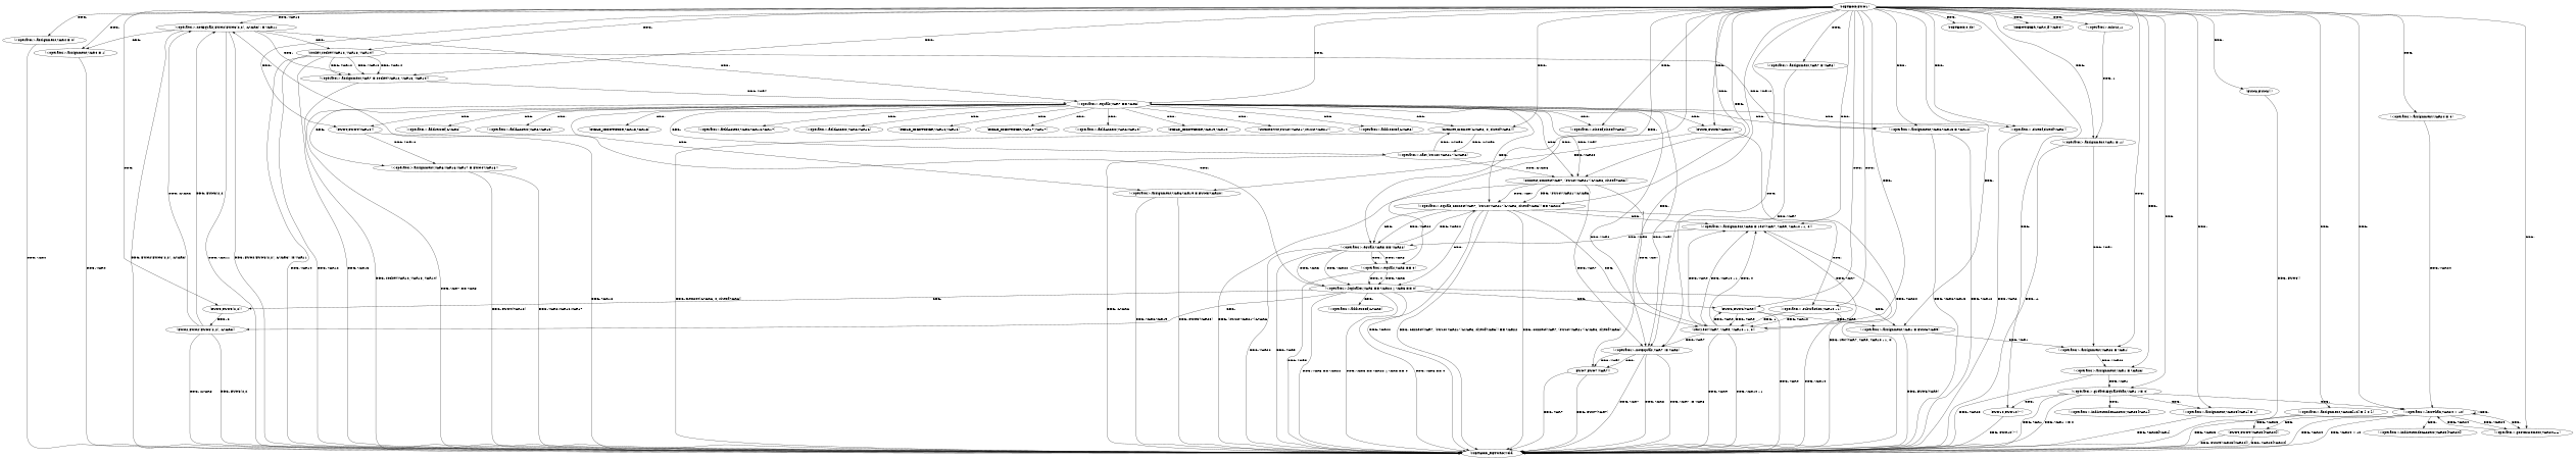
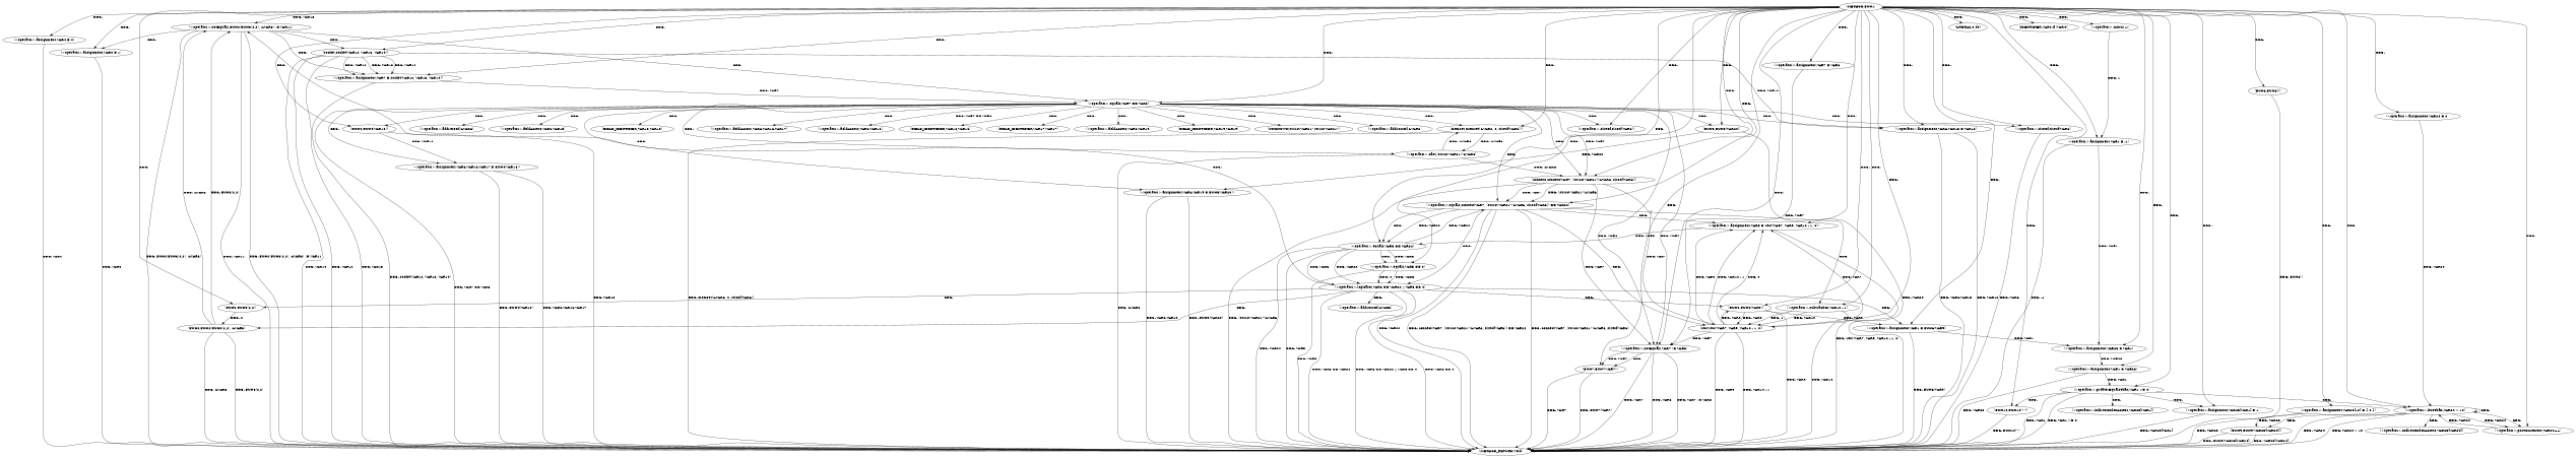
  digraph {
    fontname="DejaVu Serif"
    node [fontname="DejaVu Serif"]
    edge [fontname="DejaVu Serif"]
    n1 [label="(METHOD,FUN1)"]
    n2 [label="(<operator>.assignment,VAR1 = -1)"]
    n3 [label="(<operator>.minus,-1)"]
    n4 [label="(<operator>.assignment,VAR4 = 0)"]
    n5 [label="(<operator>.assignment,VAR7 = VAR8)"]
    n6 [label="(<operator>.notEquals,FUN2(FUN3(2,2), &VAR3) != VAR11)"]
    n7 [label="(FUN3,FUN3(2,2))"]
    n8 [label="(<operator>.assignment,VAR4 = 1)"]
    n9 [label="(<operator>.assignment,VAR7 = socket(VAR12, VAR13, VAR14))"]
    n10 [label="(socket,socket(VAR12, VAR13, VAR14))"]
    n11 [label="(<operator>.equals,VAR7 == VAR8)"]
    n12 [label="(memset,memset(&VAR6, 0, sizeof(VAR6)))"]
    n13 [label="(<operator>.sizeOf,sizeof(VAR6))"]
    n14 [label="(<operator>.assignment,VAR6.VAR15 = VAR12)"]
    n15 [label="(FUN4,FUN4(VAR18))"]
    n16 [label="(FUN5,FUN5(VAR20))"]
    n17 [label="(<operator>.equals,connect(VAR7, (struct VAR21*)&VAR6, sizeof(VAR6)) == VAR22)"]
    n18 [label="(connect,connect(VAR7, (struct VAR21*)&VAR6, sizeof(VAR6)))"]
    n19 [label="(<operator>.sizeOf,sizeof(VAR6))"]
    n20 [label="(<operator>.assignment,VAR5 = recv(VAR7, VAR9, VAR10 - 1, 0))"]
    n21 [label="(recv,recv(VAR7, VAR9, VAR10 - 1, 0))"]
    n22 [label="(<operator>.subtraction,VAR10 - 1)"]
    n23 [label="(<operator>.equals,VAR5 == VAR22)"]
    n24 [label="(<operator>.equals,VAR5 == 0)"]
    n25 [label="(<operator>.assignment,VAR1 = FUN6(VAR9))"]
    n26 [label="(FUN6,FUN6(VAR9))"]
-   n27 [label="(METHOD,0,do)"]
+   n27 [label="(LITERAL,0,do)"]
    n28 [label="(<operator>.notEquals,VAR7 != VAR8)"]
    n29 [label="(FUN7,FUN7(VAR7))"]
    n30 [label="(IDENTIFIER,VAR4,if (VAR4))"]
    n31 [label="(FUN8,FUN8())"]
    n32 [label="(<operator>.assignment,VAR23 = VAR1)"]
    n33 [label="(<operator>.assignment,VAR1 = VAR23)"]
    n34 [label="(<operator>.assignment,VAR25[10] = { 0 })"]
    n35 [label="(<operator>.greaterEqualsThan,VAR1 >= 0)"]
    n36 [label="(<operator>.assignment,VAR25[VAR1] = 1)"]
    n37 [label="(<operator>.assignment,VAR24 = 0)"]
    n38 [label="(<operator>.lessThan,VAR24 < 10)"]
    n39 [label="(<operator>.postIncrement,VAR24++)"]
    n40 [label="(FUN10,FUN10(\"\"))"]
    n41 [label="(METHOD_RETURN,void)"]
    n42 [label="(FUN2,FUN2(FUN3(2,2), &VAR3))"]
    n43 [label="(<operator>.assignment,VAR6.VAR16.VAR17 = FUN4(VAR18))"]
    n44 [label="(<operator>.assignment,VAR6.VAR19 = FUN5(VAR20))"]
    n45 [label="(<operator>.cast,(struct VAR21*)&VAR6)"]
    n46 [label="(<operator>.addressOf,&VAR6)"]
    n47 [label="(<operator>.fieldAccess,VAR6.VAR15)"]
    n48 [label="(FIELD_IDENTIFIER,VAR15,VAR15)"]
    n49 [label="(<operator>.fieldAccess,VAR6.VAR16.VAR17)"]
    n50 [label="(<operator>.fieldAccess,VAR6.VAR16)"]
    n51 [label="(FIELD_IDENTIFIER,VAR16,VAR16)"]
    n52 [label="(FIELD_IDENTIFIER,VAR17,VAR17)"]
    n53 [label="(<operator>.fieldAccess,VAR6.VAR19)"]
    n54 [label="(FIELD_IDENTIFIER,VAR19,VAR19)"]
    n55 [label="(UNKNOWN,struct VAR21*,struct VAR21*)"]
    n56 [label="(<operator>.addressOf,&VAR6)"]
    n57 [label="(<operator>.logicalOr,VAR5 == VAR22 || VAR5 == 0)"]
    n58 [label="(FUN9,FUN9(VAR25[VAR24]))"]
    n59 [label="(<operator>.indirectIndexAccess,VAR25[VAR1])"]
    n60 [label="(<operator>.indirectIndexAccess,VAR25[VAR24])"]
    n61 [label="(<operator>.addressOf,&VAR3)"]
    n1 -> n2 [label="DDG: "]
    n1 -> n3 [label="DDG: "]
    n1 -> n4 [label="DDG: "]
    n1 -> n5 [label="DDG: "]
    n1 -> n6 [label="DDG: VAR18"]
    n1 -> n7 [label="DDG: "]
    n1 -> n8 [label="DDG: "]
    n1 -> n9 [label="DDG: "]
    n1 -> n10 [label="DDG: "]
    n1 -> n11 [label="DDG: "]
    n1 -> n12 [label="DDG: "]
    n1 -> n13 [label="DDG: "]
    n1 -> n14 [label="DDG: "]
    n1 -> n15 [label="DDG: "]
    n1 -> n16 [label="DDG: "]
    n1 -> n17 [label="DDG: "]
    n1 -> n18 [label="DDG: "]
    n1 -> n19 [label="DDG: "]
    n1 -> n20 [label="DDG: "]
    n1 -> n21 [label="DDG: "]
    n1 -> n22 [label="DDG: "]
    n1 -> n23 [label="DDG: "]
    n1 -> n24 [label="DDG: "]
    n1 -> n25 [label="DDG: "]
    n1 -> n26 [label="DDG: "]
    n1 -> n27 [label="DDG: "]
    n1 -> n28 [label="DDG: "]
    n1 -> n29 [label="DDG: "]
    n1 -> n30 [label="DDG: "]
    n1 -> n31 [label="DDG: "]
    n1 -> n32 [label="DDG: "]
    n1 -> n33 [label="DDG: "]
    n1 -> n34 [label="DDG: "]
    n1 -> n35 [label="DDG: "]
    n1 -> n36 [label="DDG: "]
    n1 -> n37 [label="DDG: "]
    n1 -> n38 [label="DDG: "]
    n1 -> n39 [label="DDG: "]
    n1 -> n40 [label="DDG: "]
    n2 -> n32 [label="DDG: VAR1"]
    n2 -> n41 [label="DDG: -1"]
    n3 -> n2 [label="DDG: 1"]
    n4 -> n41 [label="DDG: VAR4"]
    n5 -> n28 [label="DDG: VAR7"]
    n6 -> n8 [label="CDG: "]
    n6 -> n9 [label="CDG: "]
    n6 -> n10 [label="CDG: "]
    n6 -> n11 [label="CDG: "]
    n6 -> n41 [label="DDG: VAR11"]
    n6 -> n41 [label="DDG: FUN2(FUN3(2,2), &VAR3) != VAR11"]
    n6 -> n41 [label="DDG: FUN2(FUN3(2,2), &VAR3)"]
    n7 -> n42 [label="DDG: 2"]
    n8 -> n41 [label="DDG: VAR4"]
    n9 -> n11 [label="DDG: VAR7"]
    n9 -> n41 [label="DDG: socket(VAR12, VAR13, VAR14)"]
    n10 -> n9 [label="DDG: VAR12"]
    n10 -> n9 [label="DDG: VAR13"]
    n10 -> n9 [label="DDG: VAR14"]
    n10 -> n14 [label="DDG: VAR12"]
    n10 -> n41 [label="DDG: VAR14"]
    n10 -> n41 [label="DDG: VAR12"]
    n10 -> n41 [label="DDG: VAR13"]
    n11 -> n12 [label="CDG: "]
    n11 -> n13 [label="CDG: "]
    n11 -> n14 [label="CDG: "]
    n11 -> n15 [label="CDG: "]
    n11 -> n16 [label="CDG: "]
    n11 -> n17 [label="CDG: "]
    n11 -> n18 [label="DDG: VAR7"]
    n11 -> n18 [label="CDG: "]
    n11 -> n19 [label="CDG: "]
    n11 -> n28 [label="DDG: VAR7"]
    n11 -> n28 [label="DDG: VAR8"]
    n11 -> n41 [label="DDG: VAR7 == VAR8"]
    n11 -> n43 [label="CDG: "]
    n11 -> n44 [label="CDG: "]
    n11 -> n45 [label="CDG: "]
    n11 -> n46 [label="CDG: "]
    n11 -> n47 [label="CDG: "]
    n11 -> n48 [label="CDG: "]
    n11 -> n49 [label="CDG: "]
-   n11 -> n50 [label="CDG: "]
+   n11 -> n50 [label="DDG: VAR7 == VAR8"]
    n11 -> n51 [label="CDG: "]
    n11 -> n52 [label="CDG: "]
    n11 -> n53 [label="CDG: "]
    n11 -> n54 [label="CDG: "]
    n11 -> n55 [label="CDG: "]
    n11 -> n56 [label="CDG: "]
    n12 -> n41 [label="DDG: memset(&VAR6, 0, sizeof(VAR6))"]
    n12 -> n45 [label="DDG: &VAR6"]
    n14 -> n41 [label="DDG: VAR6.VAR15"]
    n14 -> n41 [label="DDG: VAR12"]
    n15 -> n41 [label="DDG: VAR18"]
    n15 -> n43 [label="DDG: VAR18"]
    n16 -> n41 [label="DDG: VAR20"]
    n16 -> n44 [label="DDG: VAR20"]
    n17 -> n20 [label="CDG: "]
    n17 -> n21 [label="CDG: "]
    n17 -> n22 [label="CDG: "]
    n17 -> n23 [label="DDG: VAR22"]
    n17 -> n23 [label="CDG: "]
    n17 -> n41 [label="DDG: VAR22"]
    n17 -> n41 [label="DDG: connect(VAR7, (struct VAR21*)&VAR6, sizeof(VAR6)) == VAR22"]
    n17 -> n41 [label="DDG: connect(VAR7, (struct VAR21*)&VAR6, sizeof(VAR6))"]
    n17 -> n57 [label="CDG: "]
    n18 -> n17 [label="DDG: VAR7"]
    n18 -> n17 [label="DDG: (struct VAR21*)&VAR6"]
    n18 -> n21 [label="DDG: VAR7"]
    n18 -> n28 [label="DDG: VAR7"]
    n18 -> n41 [label="DDG: (struct VAR21*)&VAR6"]
    n19 -> n41 [label="DDG: VAR6"]
    n20 -> n23 [label="DDG: VAR5"]
    n20 -> n41 [label="DDG: recv(VAR7, VAR9, VAR10 - 1, 0)"]
    n21 -> n20 [label="DDG: VAR7"]
    n21 -> n20 [label="DDG: VAR9"]
    n21 -> n20 [label="DDG: VAR10 - 1"]
    n21 -> n20 [label="DDG: 0"]
    n21 -> n26 [label="DDG: VAR9"]
    n21 -> n28 [label="DDG: VAR7"]
    n21 -> n41 [label="DDG: VAR9"]
    n21 -> n41 [label="DDG: VAR10 - 1"]
    n22 -> n21 [label="DDG: VAR10"]
    n22 -> n21 [label="DDG: 1"]
    n22 -> n41 [label="DDG: VAR10"]
    n23 -> n17 [label="DDG: VAR22"]
    n23 -> n24 [label="DDG: VAR5"]
    n23 -> n24 [label="CDG: "]
    n23 -> n41 [label="DDG: VAR22"]
    n23 -> n41 [label="DDG: VAR5"]
    n23 -> n57 [label="DDG: VAR5"]
    n23 -> n57 [label="DDG: VAR22"]
    n24 -> n41 [label="DDG: VAR5"]
    n24 -> n57 [label="DDG: VAR5"]
    n24 -> n57 [label="DDG: 0"]
    n25 -> n32 [label="DDG: VAR1"]
    n25 -> n41 [label="DDG: FUN6(VAR9)"]
    n26 -> n21 [label="DDG: VAR9"]
    n26 -> n25 [label="DDG: VAR9"]
    n26 -> n41 [label="DDG: VAR9"]
    n28 -> n29 [label="DDG: VAR7"]
    n28 -> n29 [label="CDG: "]
    n28 -> n41 [label="DDG: VAR7"]
    n28 -> n41 [label="DDG: VAR8"]
    n28 -> n41 [label="DDG: VAR7 != VAR8"]
    n29 -> n41 [label="DDG: VAR7"]
    n29 -> n41 [label="DDG: FUN7(VAR7)"]
    n31 -> n41 [label="DDG: FUN8()"]
    n32 -> n33 [label="DDG: VAR23"]
    n33 -> n35 [label="DDG: VAR1"]
    n33 -> n41 [label="DDG: VAR23"]
    n34 -> n41 [label="DDG: VAR25"]
    n34 -> n58 [label="DDG: VAR25"]
    n35 -> n36 [label="CDG: "]
    n35 -> n38 [label="CDG: "]
    n35 -> n40 [label="CDG: "]
    n35 -> n41 [label="DDG: VAR1"]
    n35 -> n41 [label="DDG: VAR1 >= 0"]
    n35 -> n59 [label="CDG: "]
    n36 -> n41 [label="DDG: VAR25[VAR1]"]
    n37 -> n38 [label="DDG: VAR24"]
    n38 -> n38 [label="CDG: "]
    n38 -> n39 [label="DDG: VAR24"]
    n38 -> n39 [label="CDG: "]
    n38 -> n41 [label="DDG: VAR24"]
    n38 -> n41 [label="DDG: VAR24 < 10"]
    n38 -> n58 [label="CDG: "]
    n38 -> n60 [label="CDG: "]
    n39 -> n38 [label="DDG: VAR24"]
    n40 -> n41 [label="DDG: FUN10(\"\")"]
    n42 -> n6 [label="DDG: FUN3(2,2)"]
    n42 -> n6 [label="DDG: &VAR3"]
    n42 -> n41 [label="DDG: FUN3(2,2)"]
    n42 -> n41 [label="DDG: &VAR3"]
    n43 -> n41 [label="DDG: VAR6.VAR16.VAR17"]
    n43 -> n41 [label="DDG: FUN4(VAR18)"]
    n44 -> n41 [label="DDG: VAR6.VAR19"]
    n44 -> n41 [label="DDG: FUN5(VAR20)"]
    n45 -> n12 [label="DDG: &VAR6"]
    n45 -> n18 [label="DDG: &VAR6"]
    n45 -> n41 [label="DDG: &VAR6"]
    n57 -> n6 [label="CDG: "]
    n57 -> n7 [label="CDG: "]
    n57 -> n25 [label="CDG: "]
    n57 -> n26 [label="CDG: "]
    n57 -> n41 [label="DDG: VAR5 == 0"]
    n57 -> n41 [label="DDG: VAR5 == VAR22"]
    n57 -> n41 [label="DDG: VAR5 == VAR22 || VAR5 == 0"]
    n57 -> n42 [label="CDG: "]
    n57 -> n61 [label="CDG: "]
    n58 -> n41 [label="DDG: FUN9(VAR25[VAR24])"]
    n58 -> n41 [label="DDG: VAR25[VAR24]"]
  }
